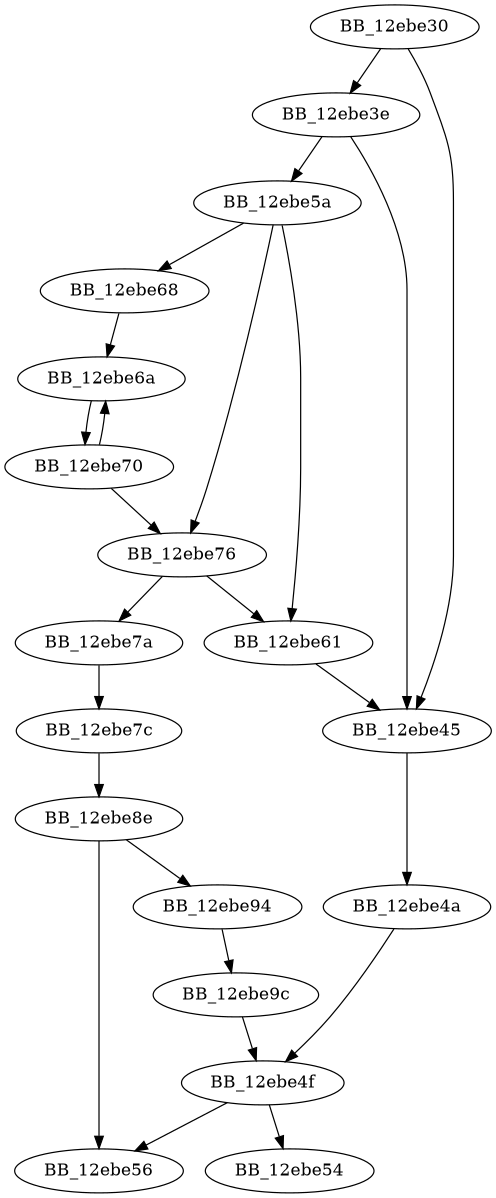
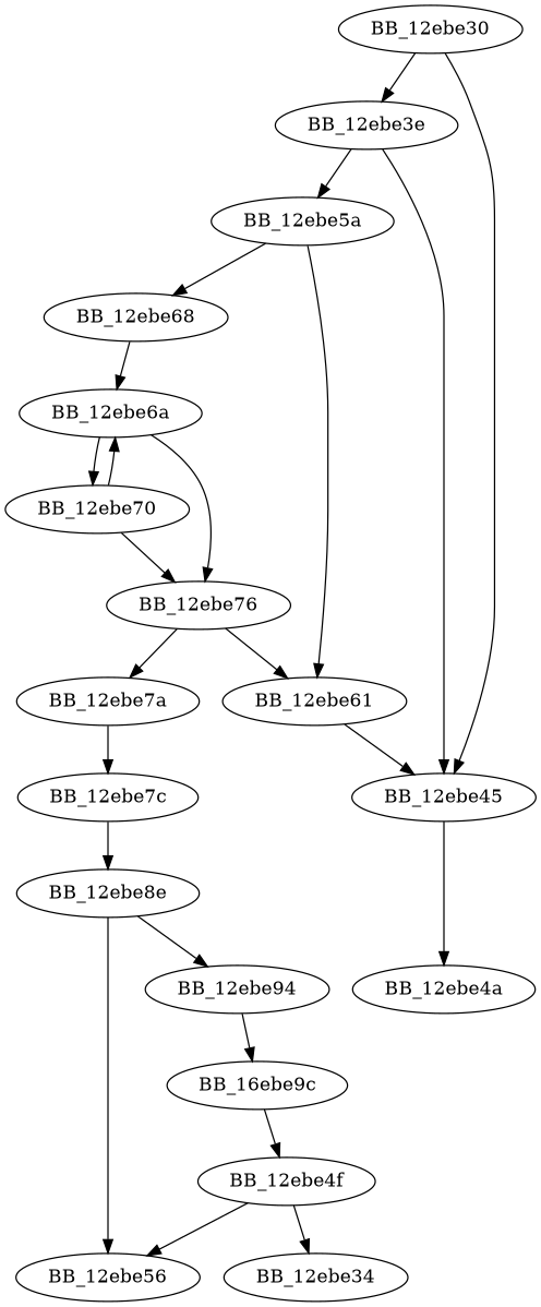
  digraph {
    BB_12ebe30
    BB_12ebe3e
    BB_12ebe45
    BB_12ebe5a
    BB_12ebe4a
    BB_12ebe61
    BB_12ebe68
    BB_12ebe4f
    BB_12ebe6a
-   BB_12ebe54
+   BB_12ebe54 [label=BB_12ebe34]
    BB_12ebe56
    BB_12ebe70
    BB_12ebe76
    BB_12ebe7a
    BB_12ebe7c
    BB_12ebe8e
    BB_12ebe94
-   BB_12ebe9c
+   BB_12ebe9c [label=BB_16ebe9c]
    BB_12ebe30 -> BB_12ebe3e
    BB_12ebe30 -> BB_12ebe45
    BB_12ebe3e -> BB_12ebe45
    BB_12ebe3e -> BB_12ebe5a
    BB_12ebe45 -> BB_12ebe4a
    BB_12ebe5a -> BB_12ebe61
    BB_12ebe5a -> BB_12ebe68
-   BB_12ebe4a -> BB_12ebe4f
    BB_12ebe61 -> BB_12ebe45
    BB_12ebe68 -> BB_12ebe6a
    BB_12ebe4f -> BB_12ebe54
    BB_12ebe4f -> BB_12ebe56
    BB_12ebe6a -> BB_12ebe70
-   BB_12ebe5a -> BB_12ebe76
+   BB_12ebe6a -> BB_12ebe76
    BB_12ebe70 -> BB_12ebe6a
    BB_12ebe70 -> BB_12ebe76
    BB_12ebe76 -> BB_12ebe61
    BB_12ebe76 -> BB_12ebe7a
    BB_12ebe7a -> BB_12ebe7c
    BB_12ebe7c -> BB_12ebe8e
    BB_12ebe8e -> BB_12ebe56
    BB_12ebe8e -> BB_12ebe94
    BB_12ebe94 -> BB_12ebe9c
    BB_12ebe9c -> BB_12ebe4f
  }
